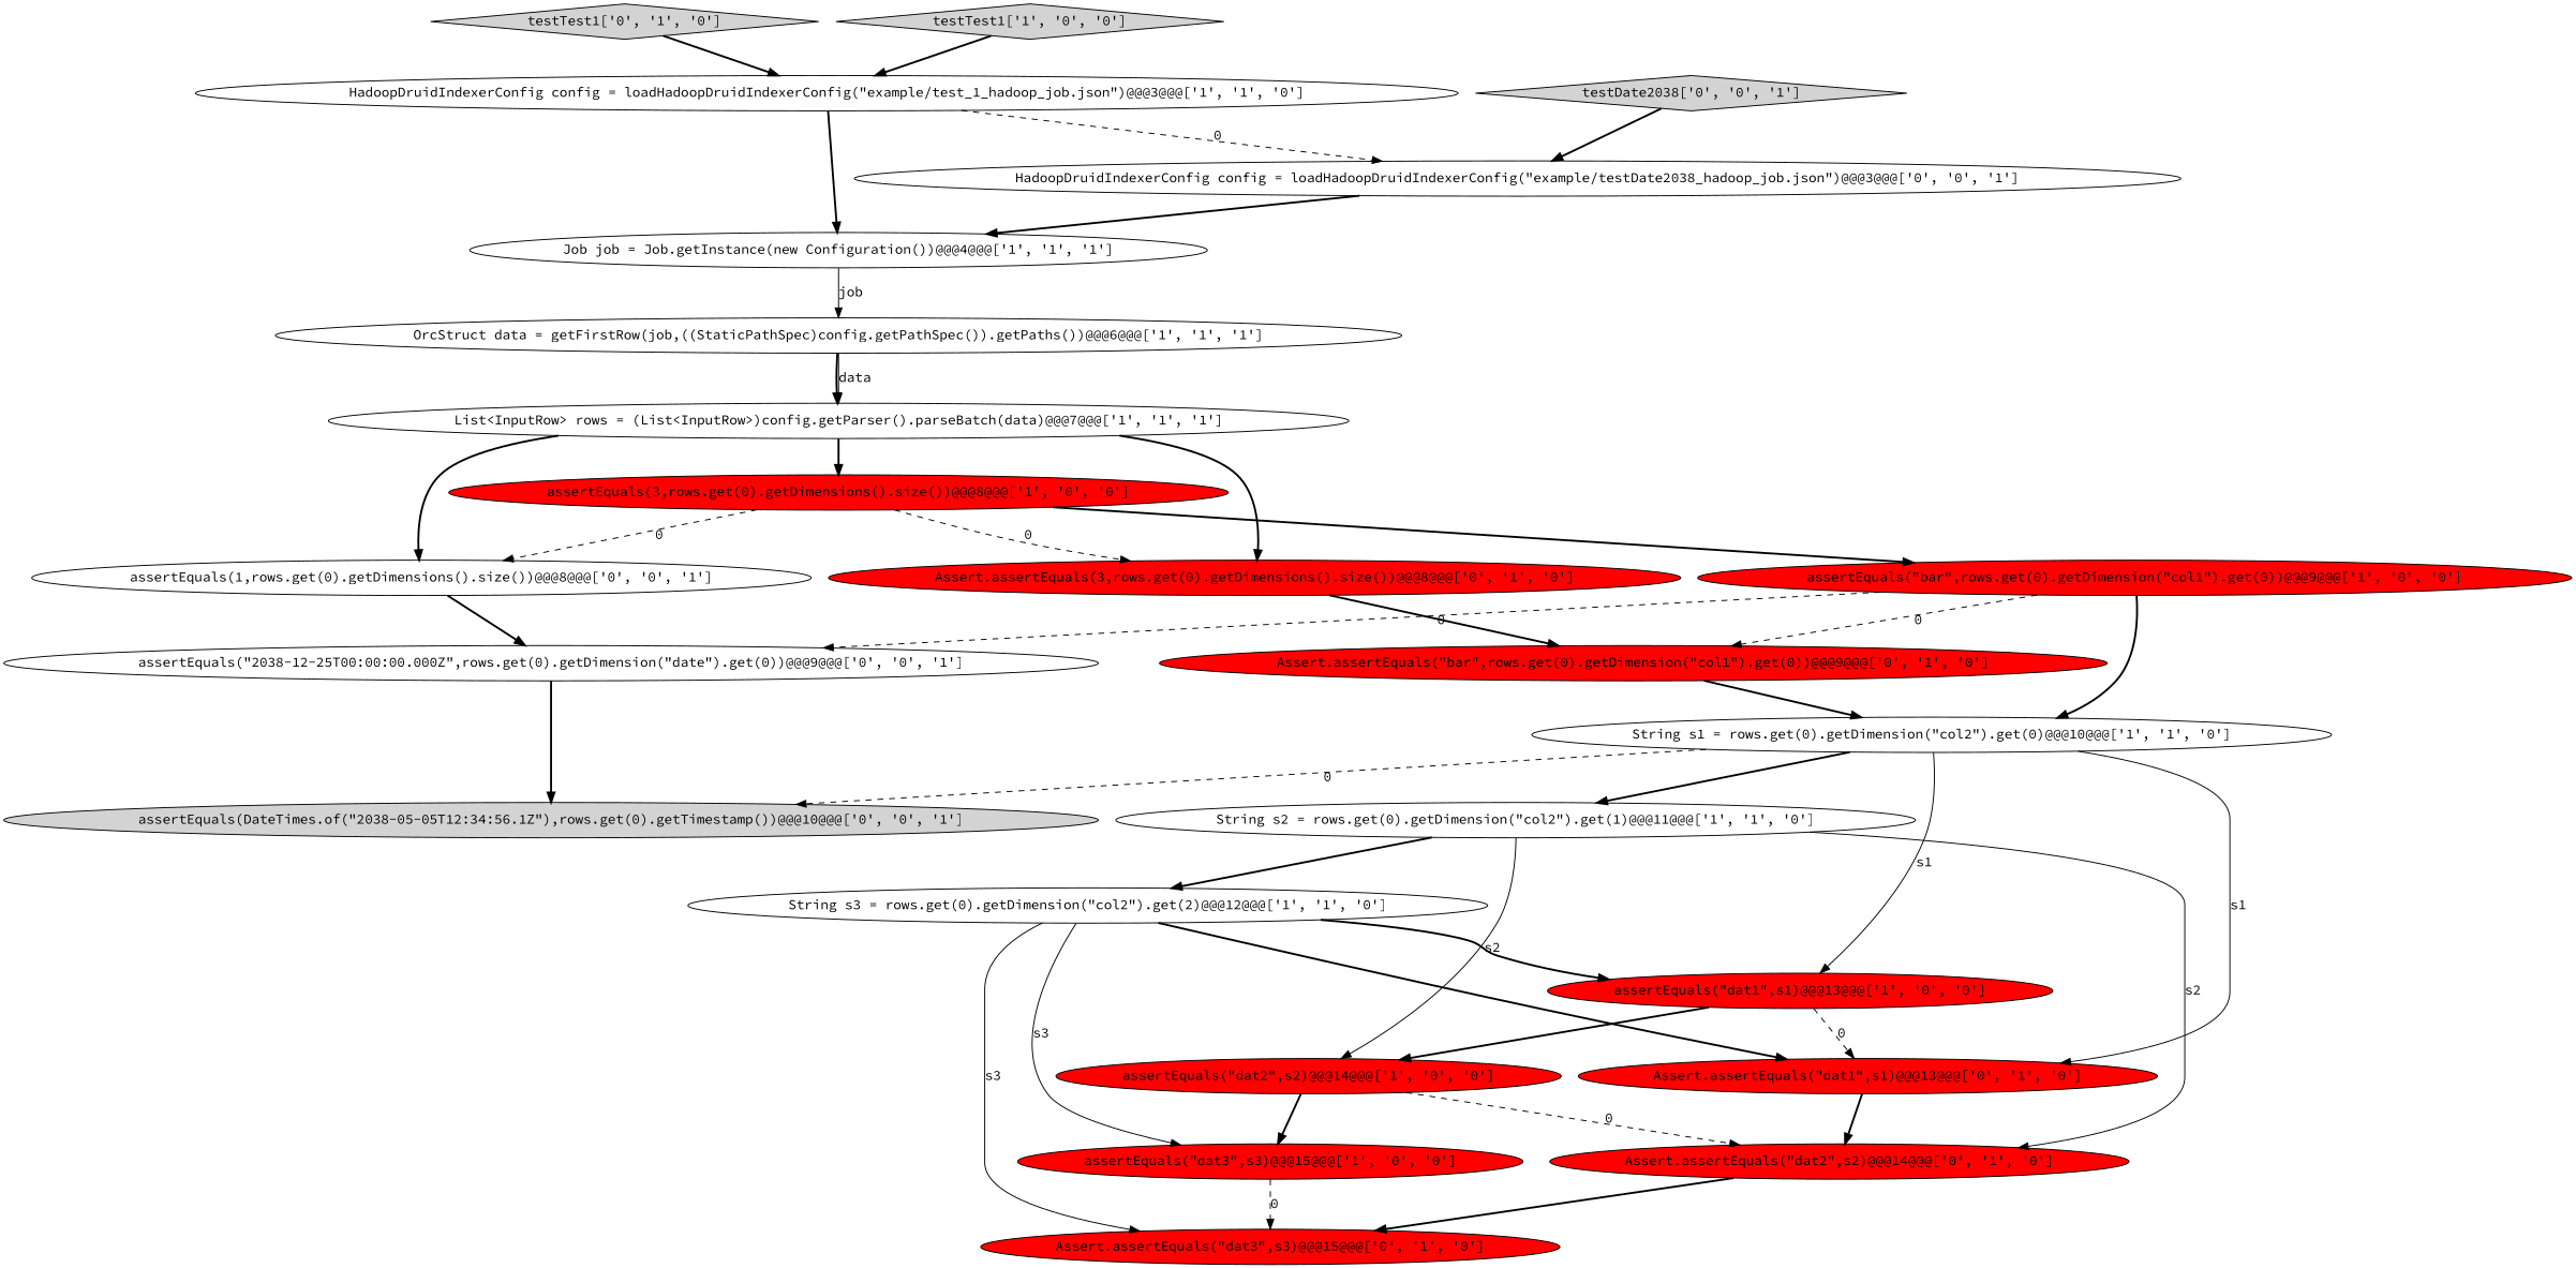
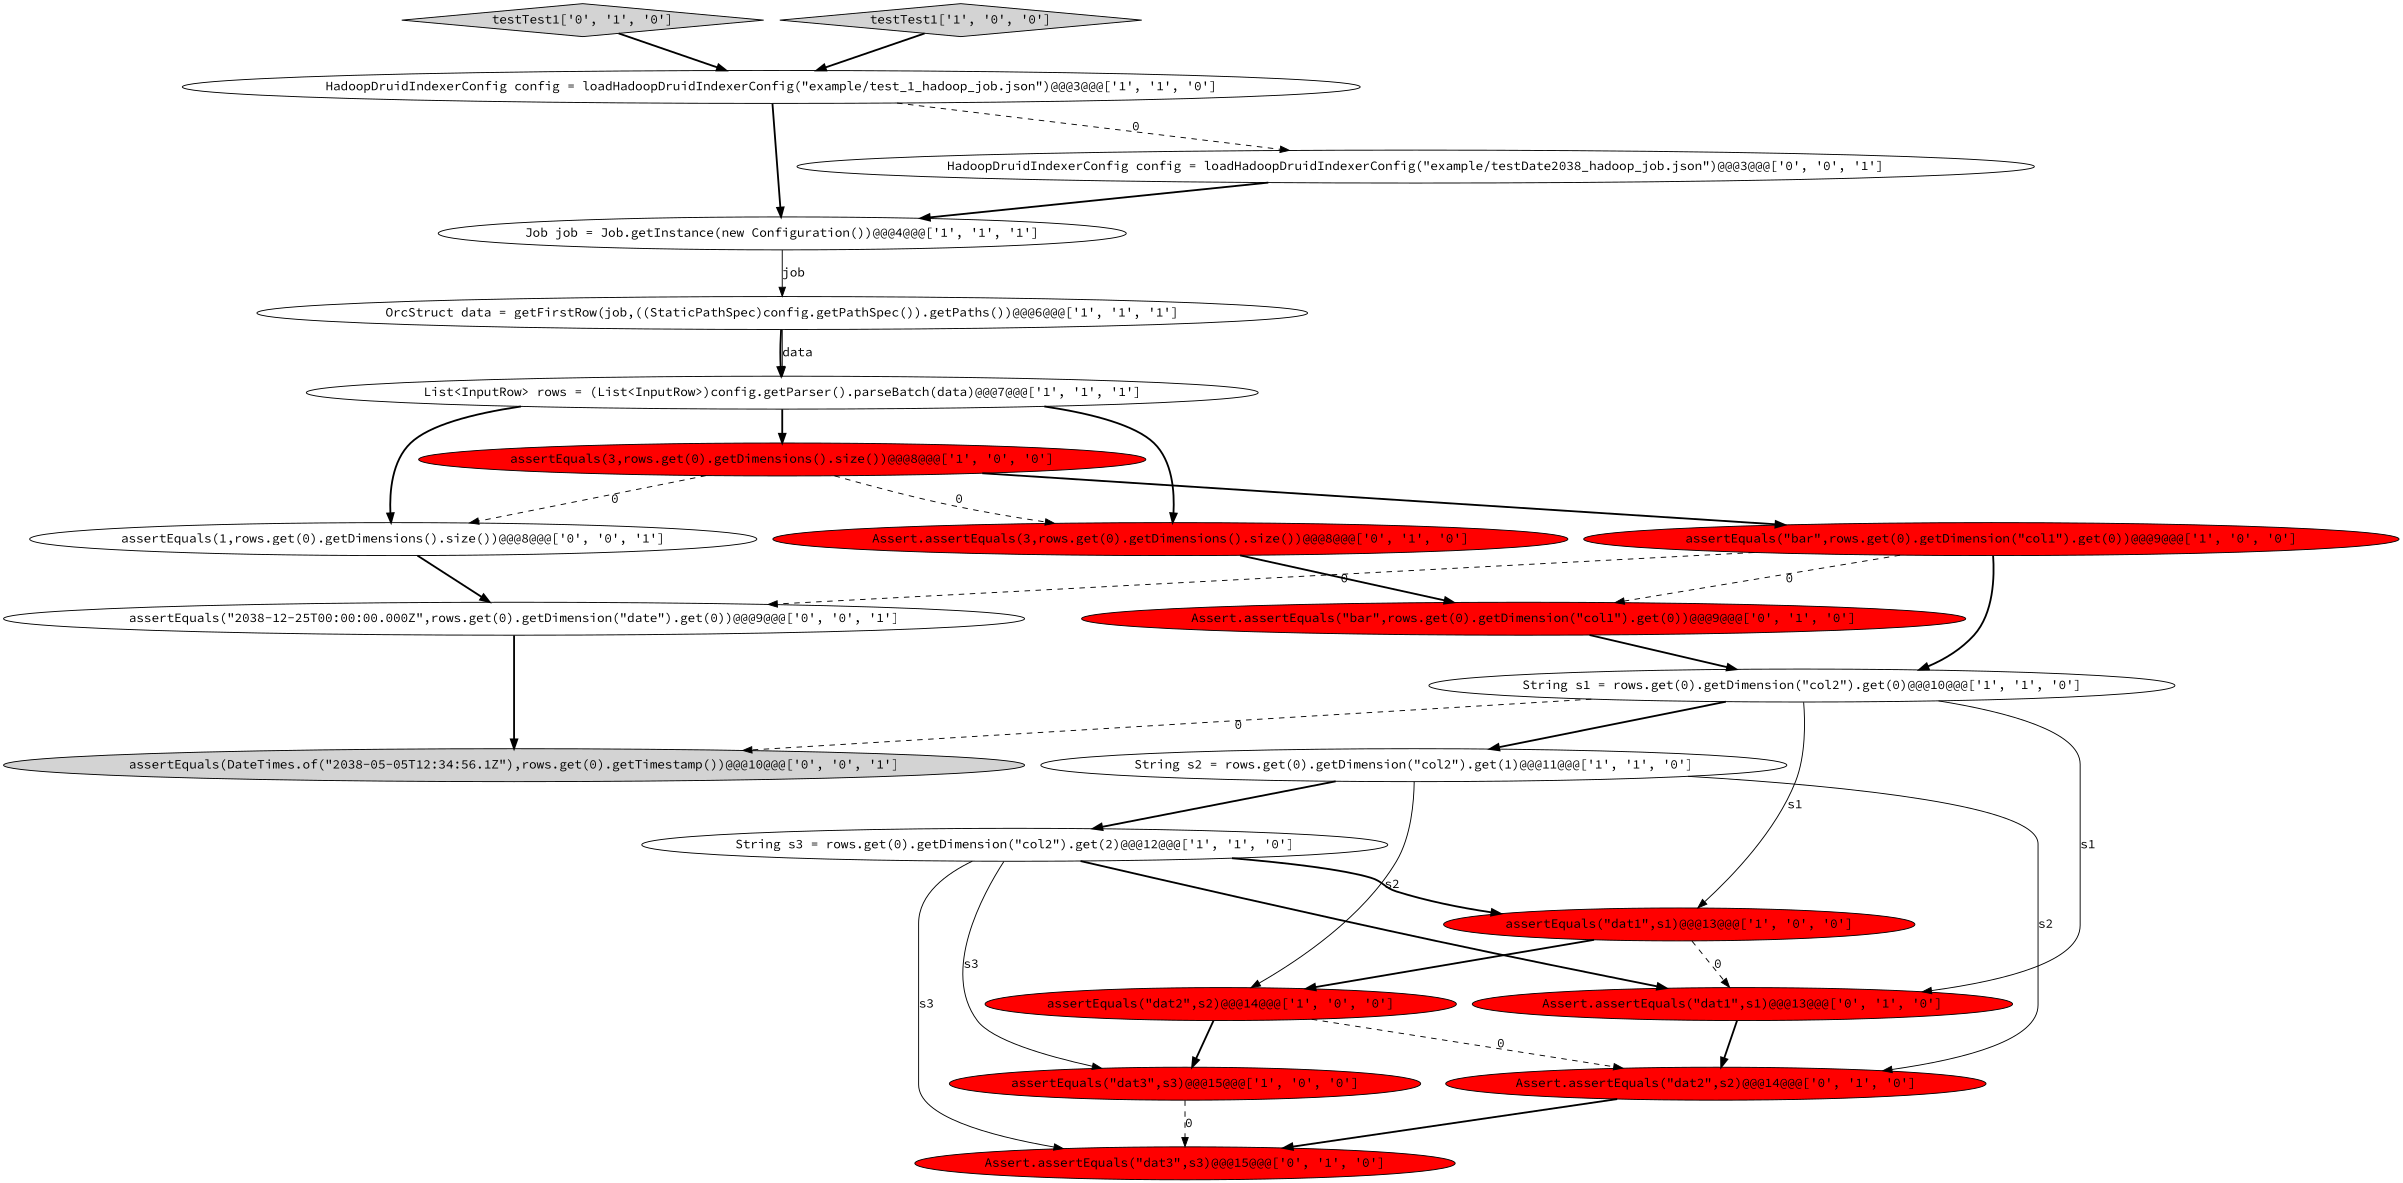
  digraph {
    fontname="Source Code Pro"
    node [fillcolor=red fontname="Source Code Pro" shape=ellipse style=filled]
    edge [fontname="Source Code Pro" style=bold]
    n1 [fillcolor=lightgray label="assertEquals(DateTimes.of(\"2038-05-05T12:34:56.1Z\"),rows.get(0).getTimestamp())@@@10@@@['0', '0', '1']"]
    n2 [label="assertEquals(\"dat3\",s3)@@@15@@@['1', '0', '0']"]
    n3 [label="Assert.assertEquals(\"dat3\",s3)@@@15@@@['0', '1', '0']"]
    n4 [label="assertEquals(\"dat2\",s2)@@@14@@@['1', '0', '0']"]
    n5 [label="Assert.assertEquals(\"dat2\",s2)@@@14@@@['0', '1', '0']"]
    n6 [label="assertEquals(3,rows.get(0).getDimensions().size())@@@8@@@['1', '0', '0']"]
    n7 [label="assertEquals(\"bar\",rows.get(0).getDimension(\"col1\").get(0))@@@9@@@['1', '0', '0']"]
    n8 [fillcolor=white label="assertEquals(1,rows.get(0).getDimensions().size())@@@8@@@['0', '0', '1']"]
    n9 [label="Assert.assertEquals(3,rows.get(0).getDimensions().size())@@@8@@@['0', '1', '0']"]
    n10 [fillcolor=white label="String s1 = rows.get(0).getDimension(\"col2\").get(0)@@@10@@@['1', '1', '0']"]
    n11 [label="Assert.assertEquals(\"bar\",rows.get(0).getDimension(\"col1\").get(0))@@@9@@@['0', '1', '0']"]
    n12 [fillcolor=white label="assertEquals(\"2038-12-25T00:00:00.000Z\",rows.get(0).getDimension(\"date\").get(0))@@@9@@@['0', '0', '1']"]
    n13 [label="Assert.assertEquals(\"dat1\",s1)@@@13@@@['0', '1', '0']"]
    n14 [fillcolor=white label="String s2 = rows.get(0).getDimension(\"col2\").get(1)@@@11@@@['1', '1', '0']"]
    n15 [label="assertEquals(\"dat1\",s1)@@@13@@@['1', '0', '0']"]
    n16 [fillcolor=white label="String s3 = rows.get(0).getDimension(\"col2\").get(2)@@@12@@@['1', '1', '0']"]
    n17 [fillcolor=lightgray label="testTest1['0', '1', '0']" shape=diamond]
    n18 [fillcolor=white label="HadoopDruidIndexerConfig config = loadHadoopDruidIndexerConfig(\"example/test_1_hadoop_job.json\")@@@3@@@['1', '1', '0']"]
    n19 [fillcolor=white label="HadoopDruidIndexerConfig config = loadHadoopDruidIndexerConfig(\"example/testDate2038_hadoop_job.json\")@@@3@@@['0', '0', '1']"]
    n20 [fillcolor=white label="Job job = Job.getInstance(new Configuration())@@@4@@@['1', '1', '1']"]
    n21 [fillcolor=white label="OrcStruct data = getFirstRow(job,((StaticPathSpec)config.getPathSpec()).getPaths())@@@6@@@['1', '1', '1']"]
    n22 [fillcolor=white label="List<InputRow> rows = (List<InputRow>)config.getParser().parseBatch(data)@@@7@@@['1', '1', '1']"]
    n23 [fillcolor=lightgray label="testTest1['1', '0', '0']" shape=diamond]
-   n24 [fillcolor=lightgray label="testDate2038['0', '0', '1']" shape=diamond]
    n2 -> n3 [label=0 style=dashed]
    n4 -> n2
    n4 -> n5 [label=0 style=dashed]
    n5 -> n3
    n6 -> n7
    n6 -> n8 [label=0 style=dashed]
    n6 -> n9 [label=0 style=dashed]
    n7 -> n10
    n7 -> n11 [label=0 style=dashed]
    n7 -> n12 [label=0 style=dashed]
    n8 -> n12
    n9 -> n11
    n10 -> n1 [label=0 style=dashed]
    n10 -> n13 [label=s1 style=solid]
    n10 -> n14
    n10 -> n15 [label=s1 style=solid]
    n11 -> n10
    n12 -> n1
    n13 -> n5
    n14 -> n4 [label=s2 style=solid]
    n14 -> n5 [label=s2 style=solid]
    n14 -> n16
    n15 -> n4
    n15 -> n13 [label=0 style=dashed]
    n16 -> n2 [label=s3 style=solid]
    n16 -> n3 [label=s3 style=solid]
    n16 -> n13
    n16 -> n15
    n17 -> n18
    n18 -> n19 [label=0 style=dashed]
    n18 -> n20
    n19 -> n20
    n20 -> n21 [label=job style=solid]
    n21 -> n22
    n21 -> n22 [label=data style=solid]
    n22 -> n6
    n22 -> n8
    n22 -> n9
    n23 -> n18
-   n24 -> n19
  }
